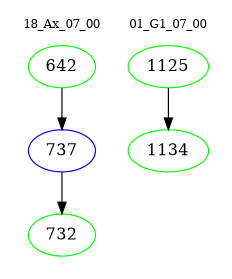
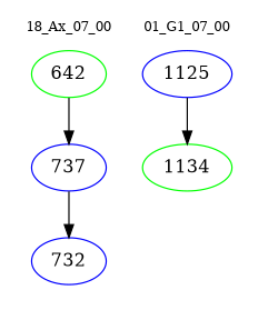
  digraph {
    node [color=green]
    edge [color=black]
    n1 [label=642]
    n2 [color=blue label=737]
-   n3 [label=732]
-   n4 [label=1125]
+   n3 [color=blue label=732]
+   n4 [color=blue label=1125]
    n5 [label=1134]
    subgraph cluster_1 {
      color=white
      fontsize=10
      label="18_Ax_07_00"
      n1
      n2
      n3
    }
    subgraph cluster_2 {
      color=white
      fontsize=10
      label="01_G1_07_00"
      n4
      n5
    }
    n1 -> n2
    n2 -> n3
    n4 -> n5
  }
